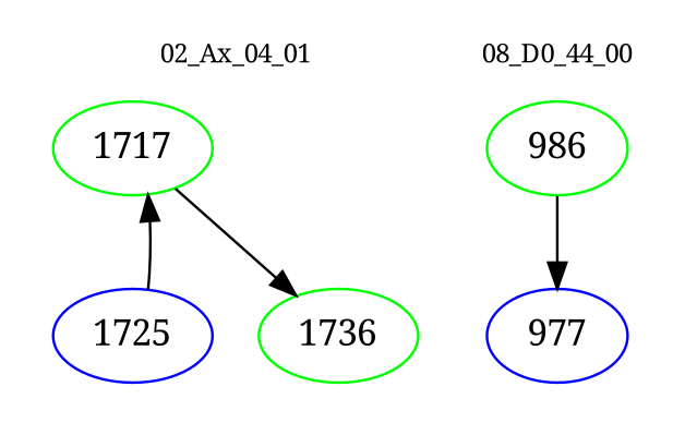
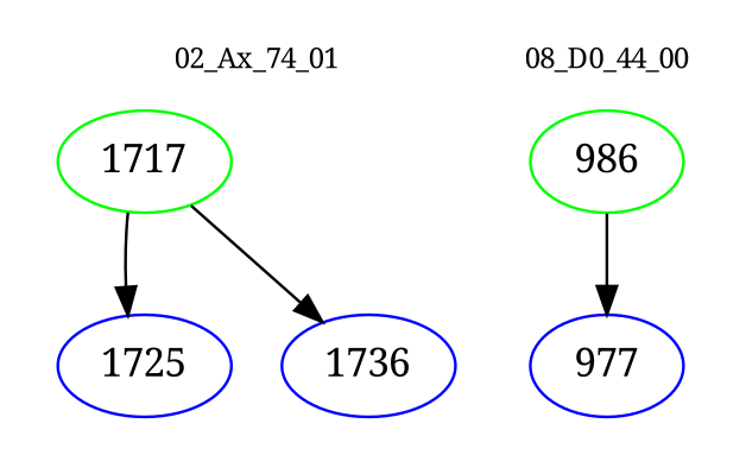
  digraph {
    fontname="Noto Serif"
    node [color=blue fontname="Noto Serif"]
    edge [color=black fontname="Noto Serif"]
    n1 [color=green label=1717]
    n2 [label=1725]
-   n3 [color=green label=1736]
+   n3 [label=1736]
    n4 [color=green label=986]
    n5 [label=977]
    subgraph cluster_1 {
      color=white
      fontsize=10
-     label="02_Ax_04_01"
+     label="02_Ax_74_01"
      n1
      n2
      n3
    }
    subgraph cluster_2 {
      color=white
      fontsize=10
      label="08_D0_44_00"
      n4
      n5
    }
-   n2 -> n1
+   n1 -> n2
    n1 -> n3
    n4 -> n5
  }
